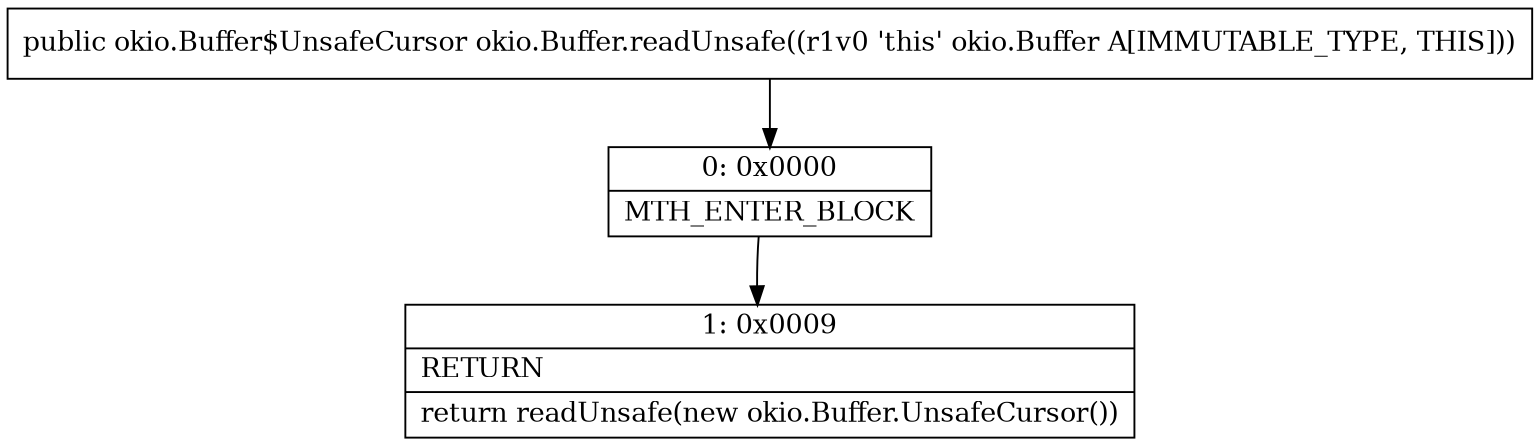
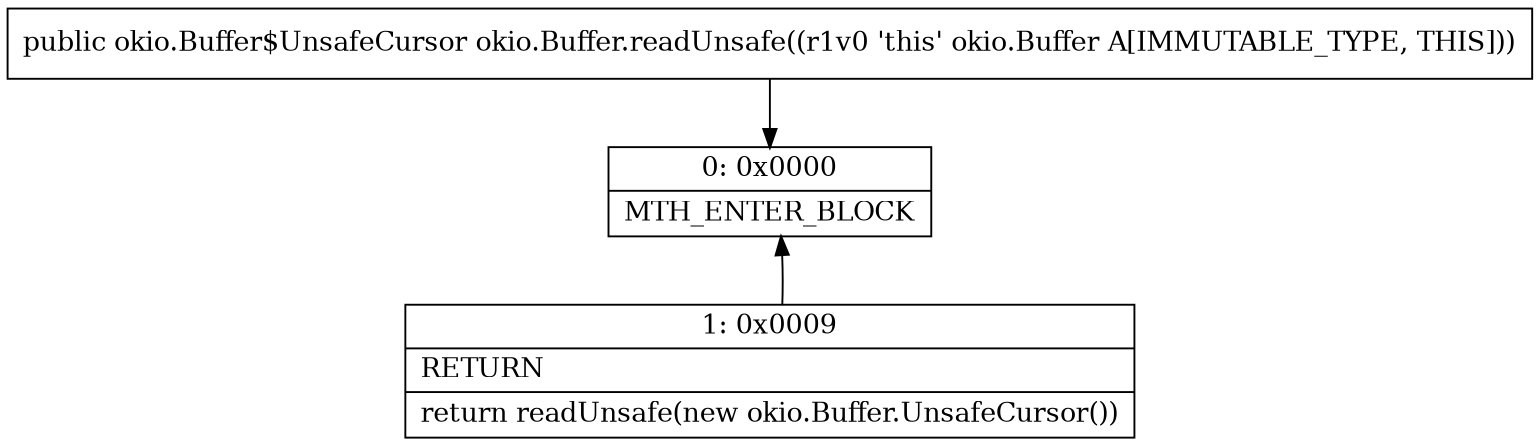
  digraph {
    node [shape=record]
    n1 [label="{0\:\ 0x0000|MTH_ENTER_BLOCK\l}"]
    n2 [label="{1\:\ 0x0009|RETURN\l|return readUnsafe(new okio.Buffer.UnsafeCursor())\l}"]
    n3 [label="{public okio.Buffer$UnsafeCursor okio.Buffer.readUnsafe((r1v0 'this' okio.Buffer A[IMMUTABLE_TYPE, THIS])) }"]
-   n1 -> n2
+   n2 -> n1
    n3 -> n1
  }
